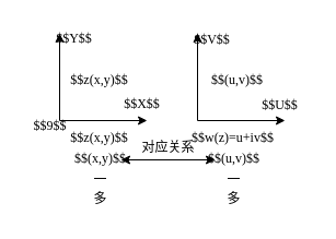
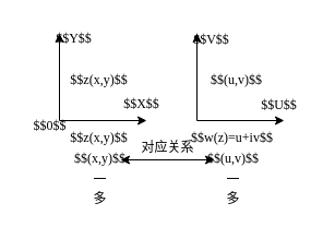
  <mxCell id="0" />
  <mxCell id="1" value="坐标轴" parent="0" />
  <mxCell id="2" value="" style="endArrow=classic;html=1;rounded=0;fontFamily=Times New Roman;" parent="1" edge="1"><mxGeometry width="50" height="50" relative="1" as="geometry"><mxPoint x="54" y="110" as="sourcePoint" /><mxPoint x="134" y="110" as="targetPoint" /></mxGeometry></mxCell>
  <mxCell id="3" value="$$Y$$" style="text;html=1;align=center;verticalAlign=middle;resizable=0;points=[];autosize=1;strokeColor=none;fillColor=none;fontFamily=Times New Roman;" parent="1" vertex="1"><mxGeometry x="37" y="20" width="60" height="30" as="geometry" /></mxCell>
  <mxCell id="4" value="$$z(x,y)$$" style="text;html=1;align=center;verticalAlign=middle;resizable=0;points=[];autosize=1;strokeColor=none;fillColor=none;fontFamily=Times New Roman;" parent="1" vertex="1"><mxGeometry x="50" y="58" width="80" height="30" as="geometry" /></mxCell>
  <mxCell id="5" value="" style="endArrow=classic;html=1;rounded=0;fontFamily=Times New Roman;" edge="1" parent="1"><mxGeometry width="50" height="50" relative="1" as="geometry"><mxPoint x="180" y="110" as="sourcePoint" /><mxPoint x="260" y="110" as="targetPoint" /></mxGeometry></mxCell>
  <mxCell id="6" value="$$V$$" style="text;html=1;align=center;verticalAlign=middle;resizable=0;points=[];autosize=1;strokeColor=none;fillColor=none;fontFamily=Times New Roman;" vertex="1" parent="1"><mxGeometry x="163" y="21" width="60" height="30" as="geometry" /></mxCell>
  <mxCell id="7" value="$$(u,v)$$" style="text;html=1;align=center;verticalAlign=middle;resizable=0;points=[];autosize=1;strokeColor=none;fillColor=none;fontFamily=Times New Roman;" vertex="1" parent="1"><mxGeometry x="181" y="58" width="70" height="30" as="geometry" /></mxCell>
  <mxCell id="8" value="" style="endArrow=classic;html=1;rounded=0;fontFamily=Times New Roman;" edge="1" parent="1"><mxGeometry width="50" height="50" relative="1" as="geometry"><mxPoint x="180" y="110" as="sourcePoint" /><mxPoint x="180" y="30" as="targetPoint" /></mxGeometry></mxCell>
  <mxCell id="9" value="$$U$$" style="text;html=1;align=center;verticalAlign=middle;resizable=0;points=[];autosize=1;strokeColor=none;fillColor=none;fontFamily=Times New Roman;" vertex="1" parent="1"><mxGeometry x="225" y="81" width="60" height="30" as="geometry" /></mxCell>
  <mxCell id="10" value="$$z(x,y)$$" style="text;html=1;align=center;verticalAlign=middle;resizable=0;points=[];autosize=1;strokeColor=none;fillColor=none;fontFamily=Times New Roman;" vertex="1" parent="1"><mxGeometry x="50" y="111" width="80" height="30" as="geometry" /></mxCell>
  <mxCell id="11" value="图线" parent="0" />
  <mxCell id="12" value="" style="endArrow=classic;html=1;rounded=0;fontFamily=Times New Roman;" parent="11" edge="1"><mxGeometry width="50" height="50" relative="1" as="geometry"><mxPoint x="54" y="110" as="sourcePoint" /><mxPoint x="54" y="30" as="targetPoint" /></mxGeometry></mxCell>
  <mxCell id="13" value="文本" parent="0" />
  <mxCell id="14" value="$$X$$" style="text;html=1;align=center;verticalAlign=middle;resizable=0;points=[];autosize=1;strokeColor=none;fillColor=none;fontFamily=Times New Roman;" parent="13" vertex="1"><mxGeometry x="99" y="80" width="60" height="30" as="geometry" /></mxCell>
- <mxCell id="15" value="$$9$$" style="text;html=1;align=center;verticalAlign=middle;resizable=0;points=[];autosize=1;strokeColor=none;fillColor=none;fontFamily=Times New Roman;" parent="13" vertex="1"><mxGeometry x="20" y="100" width="50" height="30" as="geometry" /></mxCell>
+ <mxCell id="15" value="$$0$$" style="text;html=1;align=center;verticalAlign=middle;resizable=0;points=[];autosize=1;strokeColor=none;fillColor=none;fontFamily=Times New Roman;" parent="13" vertex="1"><mxGeometry x="20" y="100" width="50" height="30" as="geometry" /></mxCell>
  <mxCell id="16" value="$$(x,y)$$" style="text;html=1;align=center;verticalAlign=middle;resizable=0;points=[];autosize=1;strokeColor=none;fillColor=none;fontFamily=Times New Roman;" vertex="1" parent="13"><mxGeometry x="56" y="130" width="70" height="30" as="geometry" /></mxCell>
  <mxCell id="17" value="$$w(z)=u+iv$$" style="text;html=1;align=center;verticalAlign=middle;resizable=0;points=[];autosize=1;strokeColor=none;fillColor=none;fontFamily=Times New Roman;" vertex="1" parent="13"><mxGeometry x="162" y="111" width="100" height="30" as="geometry" /></mxCell>
  <mxCell id="18" value="$$(u,v)$$" style="text;html=1;align=center;verticalAlign=middle;resizable=0;points=[];autosize=1;strokeColor=none;fillColor=none;fontFamily=Times New Roman;" vertex="1" parent="13"><mxGeometry x="178" y="130" width="70" height="30" as="geometry" /></mxCell>
  <mxCell id="19" value="" style="endArrow=classic;startArrow=classic;html=1;rounded=0;" edge="1" parent="13"><mxGeometry width="50" height="50" relative="1" as="geometry"><mxPoint x="110" y="146" as="sourcePoint" /><mxPoint x="196" y="146" as="targetPoint" /></mxGeometry></mxCell>
  <mxCell id="20" value="对应关系" style="text;html=1;align=center;verticalAlign=middle;resizable=0;points=[];autosize=1;strokeColor=none;fillColor=none;fontFamily=黑体;" vertex="1" parent="13"><mxGeometry x="118" y="120" width="70" height="30" as="geometry" /></mxCell>
  <mxCell id="21" value="一" style="text;html=1;align=center;verticalAlign=middle;resizable=0;points=[];autosize=1;strokeColor=none;fillColor=none;fontFamily=黑体;" vertex="1" parent="13"><mxGeometry x="71" y="150" width="40" height="30" as="geometry" /></mxCell>
  <mxCell id="22" value="多" style="text;html=1;align=center;verticalAlign=middle;resizable=0;points=[];autosize=1;strokeColor=none;fillColor=none;fontFamily=黑体;" vertex="1" parent="13"><mxGeometry x="71" y="167" width="40" height="30" as="geometry" /></mxCell>
  <mxCell id="23" value="一" style="text;html=1;align=center;verticalAlign=middle;resizable=0;points=[];autosize=1;strokeColor=none;fillColor=none;fontFamily=黑体;" vertex="1" parent="13"><mxGeometry x="193" y="150" width="40" height="30" as="geometry" /></mxCell>
  <mxCell id="24" value="多" style="text;html=1;align=center;verticalAlign=middle;resizable=0;points=[];autosize=1;strokeColor=none;fillColor=none;fontFamily=黑体;" vertex="1" parent="13"><mxGeometry x="193" y="167" width="40" height="30" as="geometry" /></mxCell>
